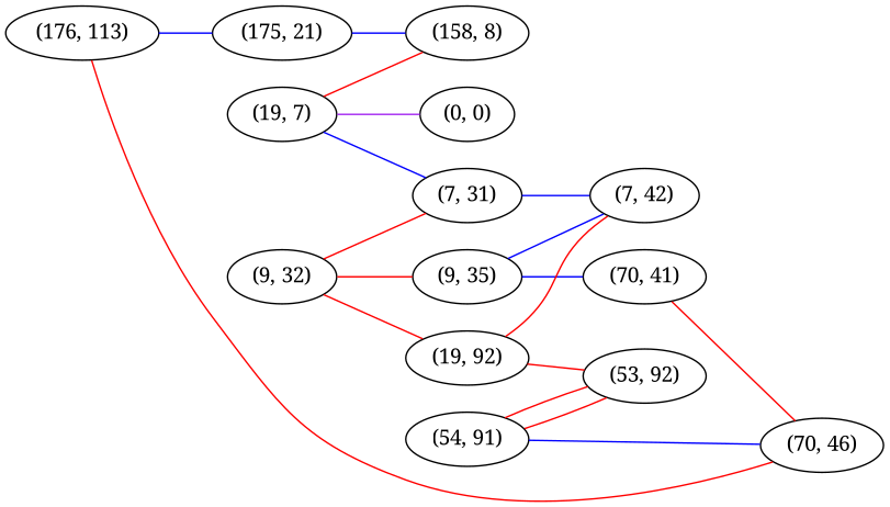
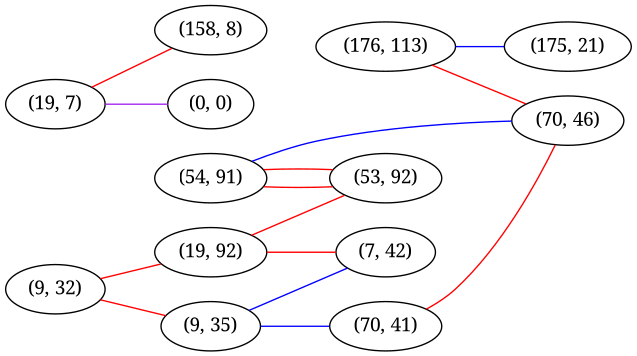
  graph {
    fontname="Noto Serif"
    rankdir=LR
    node [fontname="Noto Serif"]
    edge [color=red fontname="Noto Serif" weight=1]
    "(176, 113)"
    "(175, 21)"
    "(70, 46)"
    "(158, 8)"
    "(9, 32)"
    "(9, 35)"
-   "(7, 31)"
    "(19, 92)"
    "(70, 41)"
    "(7, 42)"
    "(53, 92)"
    "(54, 91)"
    "(19, 7)"
    "(0, 0)"
    "(176, 113)" -- "(175, 21)" [color=blue weight=3]
    "(176, 113)" -- "(70, 46)"
-   "(175, 21)" -- "(158, 8)" [color=blue weight=3]
    "(9, 32)" -- "(9, 35)"
-   "(9, 32)" -- "(7, 31)"
    "(9, 32)" -- "(19, 92)"
    "(9, 35)" -- "(70, 41)" [color=blue weight=3]
    "(9, 35)" -- "(7, 42)" [color=blue weight=3]
-   "(7, 31)" -- "(7, 42)" [color=blue weight=3]
    "(19, 92)" -- "(7, 42)"
    "(19, 92)" -- "(53, 92)"
    "(70, 41)" -- "(70, 46)"
    "(54, 91)" -- "(70, 46)" [color=blue]
    "(54, 91)" -- "(53, 92)"
    "(54, 91)" -- "(53, 92)"
    "(19, 7)" -- "(158, 8)"
-   "(19, 7)" -- "(7, 31)" [color=blue weight=3]
    "(19, 7)" -- "(0, 0)" [color=purple weight=4]
  }
